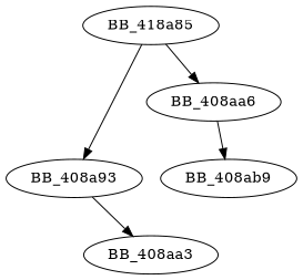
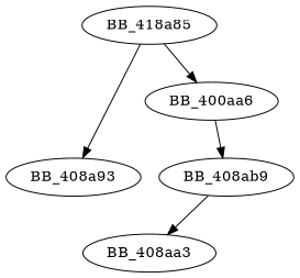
  digraph {
    n1 [label=BB_418a85]
    BB_408a93
-   BB_408aa6
+   BB_408aa6 [label=BB_400aa6]
    BB_408aa3
    n5 [label=BB_408ab9]
    n1 -> BB_408a93
    n1 -> BB_408aa6
-   BB_408a93 -> BB_408aa3
+   n5 -> BB_408aa3
    BB_408aa6 -> n5
  }
